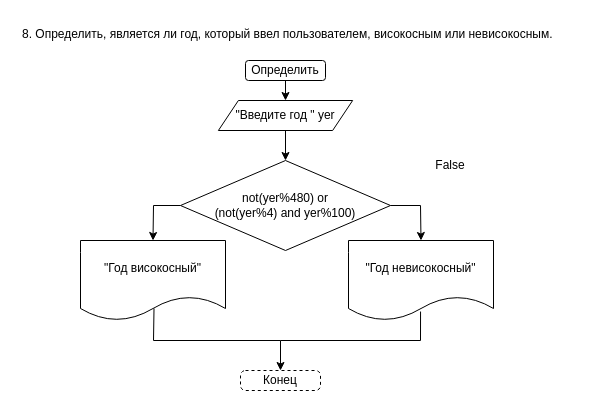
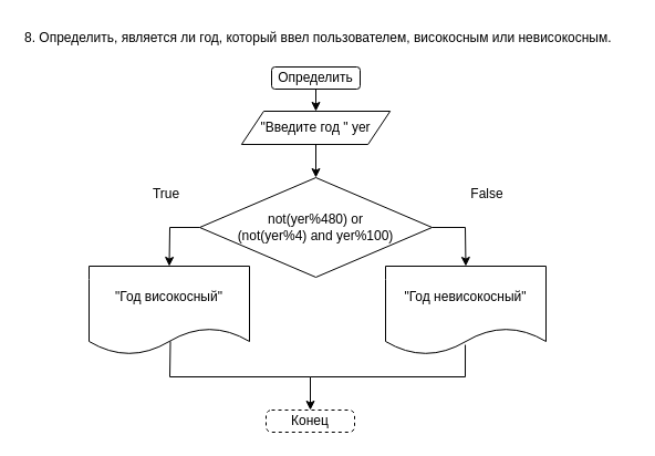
  <mxCell id="0" />
  <mxCell id="1" parent="0" />
  <mxCell id="2" value="Определить" style="rounded=1;whiteSpace=wrap;html=1;" parent="1" vertex="1"><mxGeometry x="245" y="60" width="80" height="20" as="geometry" /></mxCell>
  <mxCell id="3" value="&quot;Введите год &quot; yer" style="shape=parallelogram;perimeter=parallelogramPerimeter;whiteSpace=wrap;html=1;fixedSize=1;" parent="1" vertex="1"><mxGeometry x="217.88" y="100" width="134.25" height="30" as="geometry" /></mxCell>
  <mxCell id="4" value="&quot;Год високосный&quot;" style="shape=document;whiteSpace=wrap;html=1;boundedLbl=1;" parent="1" vertex="1"><mxGeometry x="80" y="240" width="145" height="80" as="geometry" /></mxCell>
  <mxCell id="5" value="Конец" style="rounded=1;whiteSpace=wrap;html=1;arcSize=25;dashed=1;" parent="1" vertex="1"><mxGeometry x="240" y="370" width="80" height="20" as="geometry" /></mxCell>
  <mxCell id="6" value="" style="endArrow=classic;html=1;rounded=0;exitX=0.5;exitY=1;exitDx=0;exitDy=0;entryX=0.5;entryY=0;entryDx=0;entryDy=0;" parent="1" source="2" target="3" edge="1"><mxGeometry width="50" height="50" relative="1" as="geometry"><mxPoint x="375" y="320" as="sourcePoint" /><mxPoint x="425" y="270" as="targetPoint" /></mxGeometry></mxCell>
  <mxCell id="7" value="" style="endArrow=classic;html=1;rounded=0;entryX=0.5;entryY=0;entryDx=0;entryDy=0;exitX=0.507;exitY=0.85;exitDx=0;exitDy=0;exitPerimeter=0;" parent="1" source="4" target="5" edge="1"><mxGeometry width="50" height="50" relative="1" as="geometry"><mxPoint x="284.1" y="440" as="sourcePoint" /><mxPoint x="285.9" y="500" as="targetPoint" /><Array as="points"><mxPoint x="153" y="340" /><mxPoint x="280" y="340" /></Array></mxGeometry></mxCell>
  <mxCell id="8" value="&quot;Год невисокосный&quot;" style="shape=document;whiteSpace=wrap;html=1;boundedLbl=1;" parent="1" vertex="1"><mxGeometry x="348" y="240" width="145" height="80" as="geometry" /></mxCell>
  <mxCell id="9" value="not(yer%480) or&lt;br&gt;(not(yer%4) and yer%100)" style="rhombus;whiteSpace=wrap;html=1;rounded=0;" parent="1" vertex="1"><mxGeometry x="180" y="160" width="210" height="90" as="geometry" /></mxCell>
  <mxCell id="10" value="" style="endArrow=classic;html=1;rounded=0;exitX=0;exitY=0.5;exitDx=0;exitDy=0;entryX=0.5;entryY=0;entryDx=0;entryDy=0;" parent="1" source="9" target="4" edge="1"><mxGeometry width="50" height="50" relative="1" as="geometry"><mxPoint x="430" y="280" as="sourcePoint" /><mxPoint x="480" y="230" as="targetPoint" /><Array as="points"><mxPoint x="153" y="205" /></Array></mxGeometry></mxCell>
  <mxCell id="11" value="" style="endArrow=classic;html=1;rounded=0;exitX=1;exitY=0.5;exitDx=0;exitDy=0;entryX=0.5;entryY=0;entryDx=0;entryDy=0;" parent="1" source="9" target="8" edge="1"><mxGeometry width="50" height="50" relative="1" as="geometry"><mxPoint x="455" y="330" as="sourcePoint" /><mxPoint x="505" y="280" as="targetPoint" /><Array as="points"><mxPoint x="420" y="205" /></Array></mxGeometry></mxCell>
  <mxCell id="12" value="" style="endArrow=none;html=1;rounded=0;entryX=0.497;entryY=0.888;entryDx=0;entryDy=0;entryPerimeter=0;" parent="1" target="8" edge="1"><mxGeometry width="50" height="50" relative="1" as="geometry"><mxPoint x="280" y="340" as="sourcePoint" /><mxPoint x="444.25" y="480" as="targetPoint" /><Array as="points"><mxPoint x="420" y="340" /></Array></mxGeometry></mxCell>
- <mxCell id="14" value="False" style="text;html=1;strokeColor=none;fillColor=none;align=center;verticalAlign=middle;whiteSpace=wrap;rounded=0;" parent="1" vertex="1"><mxGeometry x="420" y="150" width="60" height="30" as="geometry" /></mxCell>
+ <mxCell id="13" value="True" style="text;html=1;strokeColor=none;fillColor=none;align=center;verticalAlign=middle;whiteSpace=wrap;rounded=0;" parent="1" vertex="1"><mxGeometry x="120" y="160" width="60" height="30" as="geometry" /></mxCell>
+ <mxCell id="14" value="False" style="text;html=1;strokeColor=none;fillColor=none;align=center;verticalAlign=middle;whiteSpace=wrap;rounded=0;" parent="1" vertex="1"><mxGeometry x="410" y="160" width="60" height="30" as="geometry" /></mxCell>
  <mxCell id="15" value="8. Определить, является ли год, который ввел пользователем, високосным или невисокосным." style="text;whiteSpace=wrap;html=1;" parent="1" vertex="1"><mxGeometry x="20" y="20" width="550" height="40" as="geometry" /></mxCell>
  <mxCell id="16" value="" style="endArrow=classic;html=1;rounded=0;exitX=0.5;exitY=1;exitDx=0;exitDy=0;entryX=0.5;entryY=0;entryDx=0;entryDy=0;" edge="1" parent="1" source="3" target="9"><mxGeometry width="50" height="50" relative="1" as="geometry"><mxPoint x="370" y="350" as="sourcePoint" /><mxPoint x="420" y="300" as="targetPoint" /></mxGeometry></mxCell>
